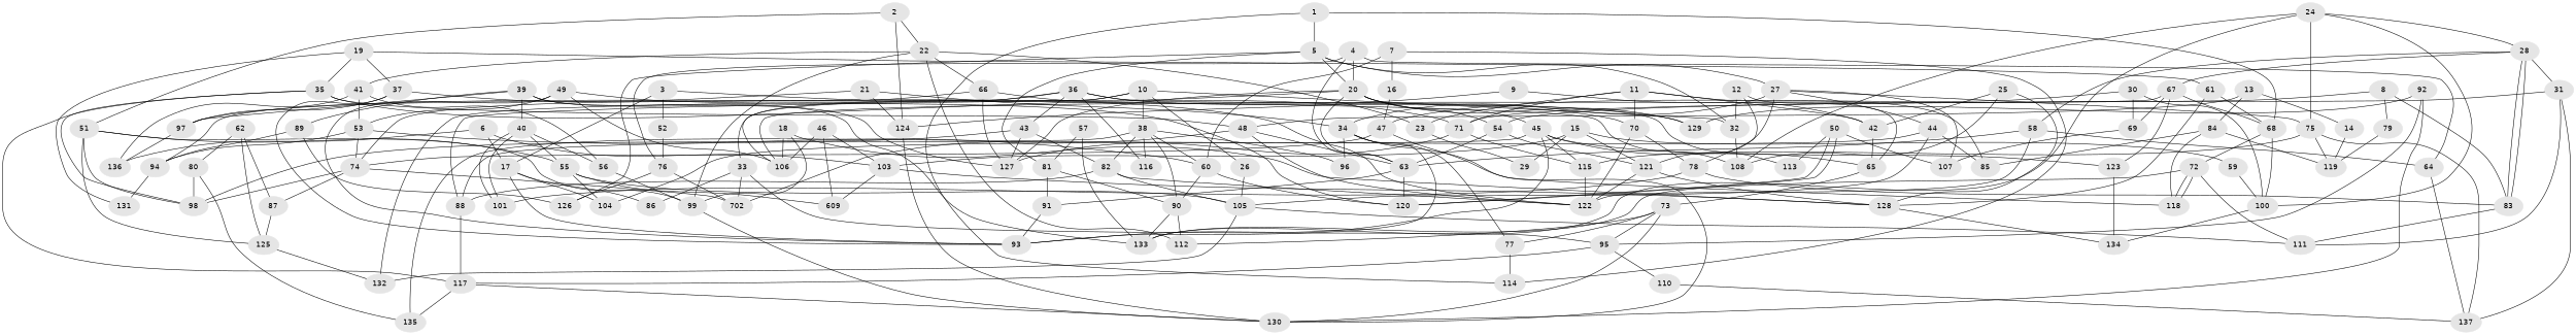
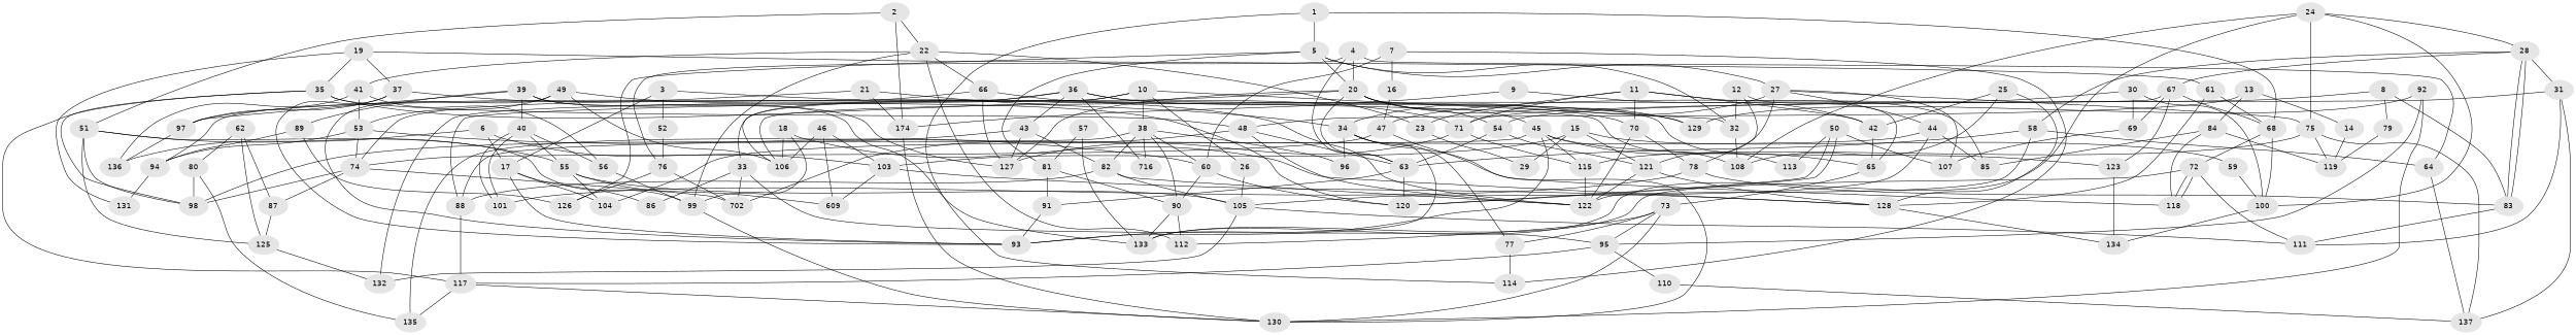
  graph {
    fontname="DejaVu Sans"
    node [color=gray90 fontname="DejaVu Sans" style=filled]
    edge [fontname="DejaVu Sans"]
    1
    5
    68
    114
    20
    27
    32
    81
    126
    100
    72
    2
    22
    51
-   124
+   124 [label=174]
    23
    99
    41
    66
    112
    98
    55
    125
    130
    3
    17
    52
    108
    86
    93
    104
    76
    4
    63
    64
    45
    54
    88
    127
    129
    120
    91
    137
    n44 [label=702]
    121
    34
    75
    44
    107
    90
    6
    103
    136
    128
    n55 [label=609]
    7
    16
    60
    47
    8
    71
    79
    83
    115
    119
    111
    9
    42
    65
    10
    26
    33
    38
    132
    105
    95
    96
-   116
+   116 [label=716]
    82
    135
    11
    70
    85
    29
    78
    122
    12
    73
    101
    13
    14
    48
    84
    118
    15
    59
    74
    18
    106
    134
    19
    35
    37
    61
    131
    117
    97
    123
    21
    77
    56
    53
    94
    24
    28
    133
    31
    58
    67
    25
    69
    30
    110
    36
    43
    113
    87
    39
    40
    89
    46
    49
    50
    57
    62
    80
    92
    1 -- 5
    1 -- 68
    1 -- 114
    5 -- 20
    5 -- 27
    5 -- 32
    5 -- 81
    5 -- 126
    68 -- 100
    68 -- 72
    20 -- 63
    20 -- 45
    20 -- 54
    20 -- 88
    20 -- 127
    20 -- 129
    27 -- 121
    27 -- 34
    27 -- 75
    27 -- 44
    27 -- 107
    32 -- 108
    81 -- 91
    81 -- 90
    100 -- 134
    72 -- 111
    72 -- 118
    72 -- 118
    72 -- 133
    2 -- 22
    2 -- 51
    2 -- 124
    22 -- 23
    22 -- 99
    22 -- 41
    22 -- 66
    22 -- 112
    51 -- 99
    51 -- 98
    51 -- 55
    51 -- 125
    124 -- 130
    23 -- 29
    99 -- 130
    41 -- 136
    41 -- 56
    41 -- 53
    66 -- 127
    66 -- 70
    66 -- 94
    55 -- 104
    55 -- n55
    55 -- 105
    125 -- 132
    3 -- 17
    3 -- 52
    3 -- 108
    17 -- 86
    17 -- 93
    17 -- 104
    52 -- 76
    76 -- 126
    76 -- n44
    4 -- 20
    4 -- 76
    4 -- 63
    4 -- 64
    63 -- 120
    63 -- 91
    64 -- 137
    45 -- 93
    45 -- 88
    45 -- 115
    45 -- 65
    45 -- 123
    54 -- 63
    54 -- 121
    88 -- 117
    91 -- 93
    121 -- 128
    121 -- 122
    34 -- 93
    34 -- 96
    34 -- 118
    34 -- 77
    75 -- 137
    75 -- 115
    75 -- 119
    44 -- 104
    44 -- 105
    44 -- 85
    90 -- 112
    90 -- 133
    6 -- 17
    6 -- 103
    6 -- 136
    103 -- 128
    103 -- n55
    128 -- 134
    7 -- 114
    7 -- 16
    7 -- 60
    16 -- 47
    60 -- 120
    60 -- 90
    47 -- 130
    47 -- 74
    8 -- 71
    8 -- 79
    8 -- 83
    71 -- 127
    71 -- 115
    79 -- 119
    83 -- 111
    115 -- 122
    9 -- 124
    9 -- 42
    42 -- 65
    65 -- 73
    10 -- 32
    10 -- 26
    10 -- 33
    10 -- 38
    10 -- 132
    26 -- 105
    33 -- 86
    33 -- n44
    33 -- 95
    38 -- 90
    38 -- 60
    38 -- 96
    38 -- 116
    38 -- 82
    38 -- 135
    105 -- 111
    105 -- 132
    95 -- 117
    95 -- 110
    82 -- 88
    82 -- 105
    82 -- 122
    11 -- 23
    11 -- 71
    11 -- 42
    11 -- 70
    11 -- 85
    70 -- 78
    70 -- 122
    78 -- 83
    78 -- 101
    12 -- 32
    12 -- 65
    12 -- 78
    73 -- 112
    73 -- 130
    73 -- 95
    73 -- 77
    13 -- 14
    13 -- 48
    13 -- 84
    14 -- 119
    48 -- 63
    48 -- n44
    48 -- 122
    84 -- 119
    84 -- 85
    84 -- 118
    15 -- 121
    15 -- 103
    15 -- 29
    15 -- 59
    59 -- 100
    74 -- 98
    74 -- n44
    74 -- 87
    18 -- 99
    18 -- 128
    18 -- 106
    19 -- 35
    19 -- 37
    19 -- 61
    19 -- 131
    35 -- 98
    35 -- 71
    35 -- 48
    35 -- 117
    37 -- 93
    37 -- 122
    37 -- 97
    61 -- 68
    61 -- 128
    117 -- 130
    117 -- 135
    97 -- 136
    123 -- 134
    21 -- 124
    21 -- 34
    21 -- 97
    77 -- 114
    56 -- 99
    53 -- 60
    53 -- 74
    53 -- 94
    94 -- 131
    24 -- 100
    24 -- 108
    24 -- 75
    24 -- 28
    24 -- 133
    28 -- 83
    28 -- 83
    28 -- 31
    28 -- 58
    28 -- 67
    31 -- 54
    31 -- 137
    31 -- 111
    58 -- 63
    58 -- 64
    58 -- 122
    67 -- 68
    67 -- 106
    67 -- 123
    67 -- 69
    25 -- 108
    25 -- 128
    25 -- 42
    69 -- 107
    30 -- 100
    30 -- 47
    30 -- 69
    110 -- 137
    36 -- 129
    36 -- 116
    36 -- 74
    36 -- 106
    36 -- 43
    36 -- 113
    43 -- 98
    43 -- 127
    43 -- 82
    87 -- 125
    39 -- 127
    39 -- 97
    39 -- 133
    39 -- 40
    39 -- 89
    40 -- 55
    40 -- 101
    40 -- 101
    40 -- 56
    89 -- 126
    89 -- 94
    46 -- 103
    46 -- n55
    46 -- 106
    49 -- 93
    49 -- 120
    49 -- 106
    49 -- 53
    50 -- 120
    50 -- 120
    50 -- 107
    50 -- 113
    57 -- 81
    57 -- 133
    62 -- 125
    62 -- 87
    62 -- 80
    80 -- 98
    80 -- 135
    92 -- 130
    92 -- 129
    92 -- 95
  }
